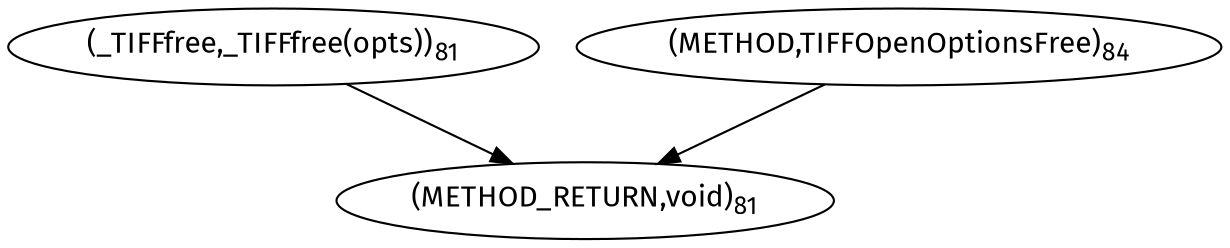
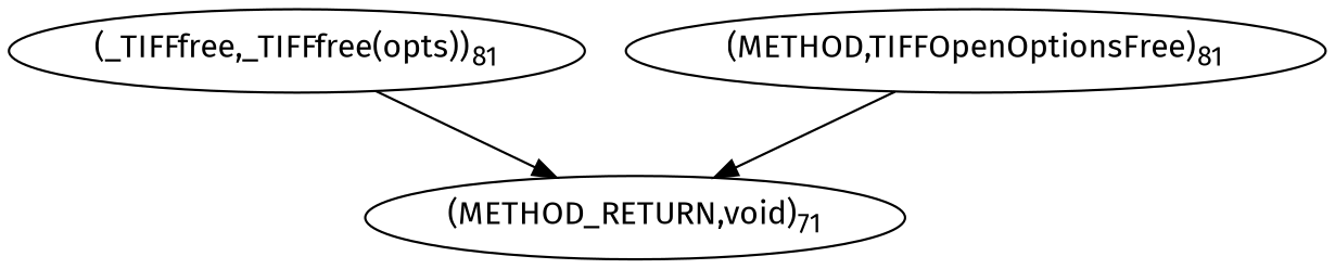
  digraph {
    fontname="Fira Sans"
    node [fontname="Fira Sans"]
    edge [fontname="Fira Sans"]
    n1 [label=<(_TIFFfree,_TIFFfree(opts))<SUB>81</SUB>>]
-   n2 [label=<(METHOD_RETURN,void)<SUB>81</SUB>>]
-   n3 [label=<(METHOD,TIFFOpenOptionsFree)<SUB>84</SUB>>]
+   n2 [label=<(METHOD_RETURN,void)<SUB>71</SUB>>]
+   n3 [label=<(METHOD,TIFFOpenOptionsFree)<SUB>81</SUB>>]
    n1 -> n2
    n3 -> n2
  }
